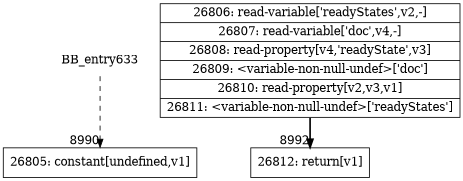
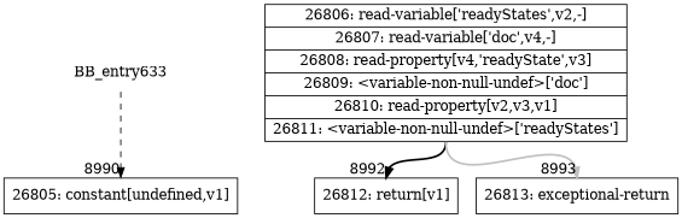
  digraph {
    rankdir=TD
    node [shape=record]
    edge [headport=n style=bold tailport=s]
    n1 [label=BB_entry633 shape=none]
    n2 [label="{26805: constant[undefined,v1]}"]
    n3 [label="{26806: read-variable['readyStates',v2,-]|26807: read-variable['doc',v4,-]|26808: read-property[v4,'readyState',v3]|26809: \<variable-non-null-undef\>['doc']|26810: read-property[v2,v3,v1]|26811: \<variable-non-null-undef\>['readyStates']}"]
    n4 [label="{26812: return[v1]}"]
+   n5 [label="{26813: exceptional-return}"]
    n1 -> n2 [headlabel="    8990" style=dashed]
    n3 -> n4 [headlabel="      8992"]
+   n3 -> n5 [color=gray headlabel="      8993"]
  }
